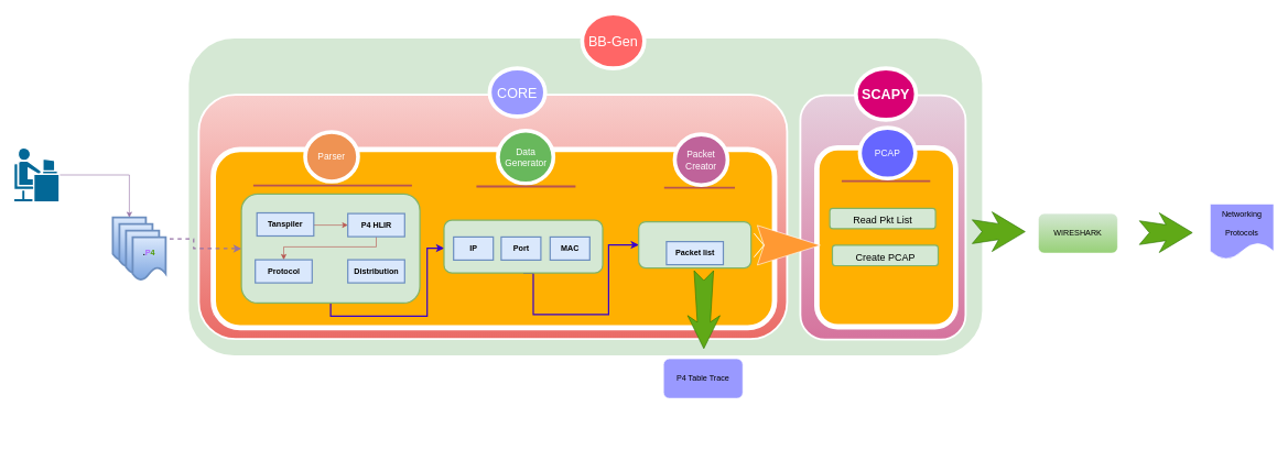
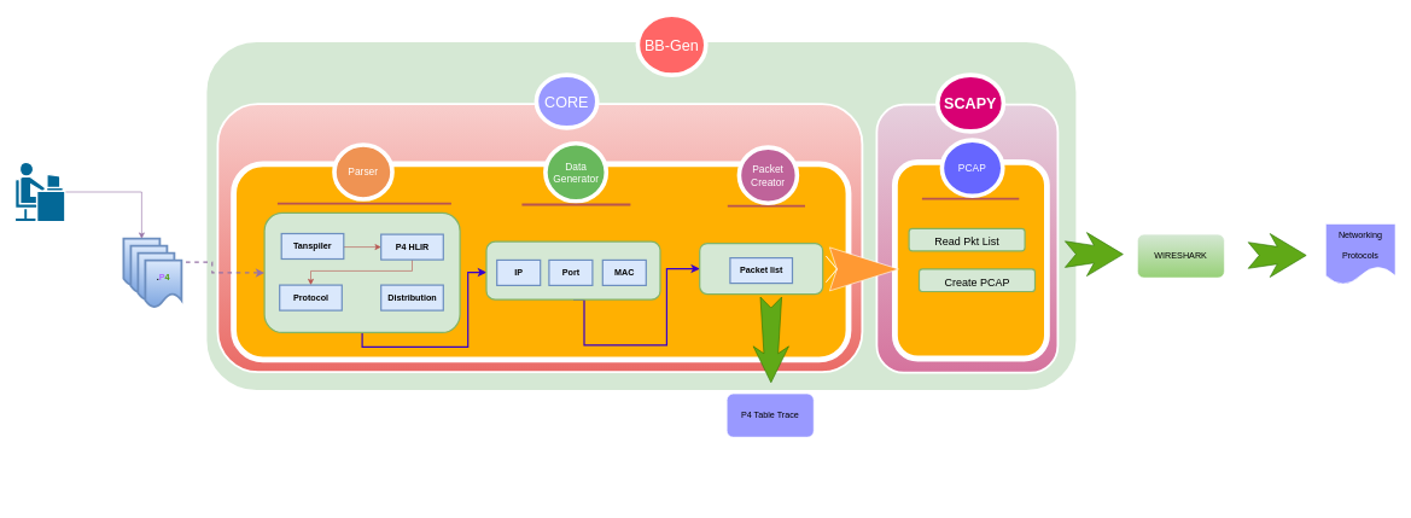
  <mxCell id="0" />
  <mxCell id="1" parent="0" />
  <mxCell id="2" value="" style="rounded=1;whiteSpace=wrap;html=1;strokeColor=#FFFFFF;strokeWidth=10;fillColor=#d5e8d4;" parent="1" vertex="1"><mxGeometry x="280" y="53" width="1210" height="490" as="geometry" /></mxCell>
  <mxCell id="3" value="" style="whiteSpace=wrap;html=1;rounded=1;shadow=0;strokeWidth=3;fontSize=20;align=center;fillColor=#f8cecc;strokeColor=#FFFFFF;gradientColor=#ea6b66;" parent="1" vertex="1"><mxGeometry x="300" y="143" width="890" height="370" as="geometry" /></mxCell>
  <mxCell id="4" value="" style="html=1;shadow=0;dashed=0;align=center;verticalAlign=middle;shape=mxgraph.arrows2.stylisedArrow;dy=0.6;dx=40;notch=15;feather=0.4;rounded=0;strokeWidth=1;fontSize=27;strokeColor=none;fillColor=#fff2cc;" parent="1" vertex="1"><mxGeometry x="321.5" y="428.5" width="100" height="60" as="geometry" /></mxCell>
  <mxCell id="5" value="&lt;font style=&quot;font-size: 21px&quot;&gt;CORE&lt;/font&gt;" style="ellipse;whiteSpace=wrap;html=1;rounded=0;shadow=0;strokeWidth=6;fontSize=14;align=center;fillColor=#9999FF;strokeColor=#FFFFFF;fontColor=#FFFFFF;" parent="1" vertex="1"><mxGeometry x="740" y="103" width="84" height="73" as="geometry" /></mxCell>
  <mxCell id="6" value="" style="whiteSpace=wrap;html=1;rounded=1;shadow=0;strokeWidth=8;fontSize=20;align=center;fillColor=#FFB001;strokeColor=#FFFFFF;" parent="1" vertex="1"><mxGeometry x="322" y="226" width="849" height="270" as="geometry" /></mxCell>
  <mxCell id="7" value="" style="line;strokeWidth=3;html=1;rounded=0;shadow=0;fontSize=27;align=center;fillColor=#f8cecc;strokeColor=#b85450;" parent="1" vertex="1"><mxGeometry x="382.5" y="275.5" width="240" height="10" as="geometry" /></mxCell>
  <mxCell id="8" value="" style="line;strokeWidth=3;html=1;rounded=0;shadow=0;fontSize=27;align=center;fillColor=#f8cecc;strokeColor=#b85450;" parent="1" vertex="1"><mxGeometry x="1004" y="279" width="107" height="10" as="geometry" /></mxCell>
  <mxCell id="9" value="" style="html=1;shadow=0;dashed=0;align=center;verticalAlign=middle;shape=mxgraph.arrows2.stylisedArrow;dy=0.6;dx=40;notch=15;feather=0.4;rounded=0;strokeWidth=1;fontSize=27;strokeColor=#2D7600;fillColor=#60a917;rotation=90;fontColor=#ffffff;" parent="1" vertex="1"><mxGeometry x="1005" y="444" width="118" height="49" as="geometry" /></mxCell>
  <mxCell id="10" value="Data Generator" style="ellipse;whiteSpace=wrap;html=1;rounded=0;shadow=0;strokeWidth=6;fontSize=14;align=center;fillColor=#68B85C;strokeColor=#FFFFFF;fontColor=#FFFFFF;" parent="1" vertex="1"><mxGeometry x="752.5" y="197.5" width="84" height="80" as="geometry" /></mxCell>
  <mxCell id="11" value="Packet Creator" style="ellipse;whiteSpace=wrap;html=1;rounded=0;shadow=0;strokeWidth=6;fontSize=14;align=center;fillColor=#BF639A;strokeColor=#FFFFFF;fontColor=#FFFFFF;" parent="1" vertex="1"><mxGeometry x="1020" y="203" width="80" height="77" as="geometry" /></mxCell>
  <mxCell id="12" style="edgeStyle=orthogonalEdgeStyle;rounded=0;orthogonalLoop=1;jettySize=auto;html=1;exitX=0.5;exitY=1;exitDx=0;exitDy=0;fillColor=#6a00ff;strokeColor=#3700CC;strokeWidth=2;" parent="1" source="13" target="20" edge="1"><mxGeometry relative="1" as="geometry"><Array as="points"><mxPoint x="499.5" y="478.5" /><mxPoint x="645.5" y="478.5" /><mxPoint x="645.5" y="375.5" /></Array></mxGeometry></mxCell>
  <mxCell id="13" value="" style="whiteSpace=wrap;html=1;rounded=1;shadow=0;strokeWidth=2;fontSize=20;align=center;fillColor=#d5e8d4;strokeColor=#82b366;" parent="1" vertex="1"><mxGeometry x="364.5" y="293.5" width="270" height="165" as="geometry" /></mxCell>
  <mxCell id="14" value="&lt;b&gt;Distribution&lt;/b&gt;" style="rounded=0;whiteSpace=wrap;html=1;strokeWidth=2;fillColor=#dae8fc;strokeColor=#6c8ebf;" parent="1" vertex="1"><mxGeometry x="525.5" y="393" width="86" height="35" as="geometry" /></mxCell>
  <mxCell id="15" style="edgeStyle=orthogonalEdgeStyle;rounded=0;orthogonalLoop=1;jettySize=auto;html=1;exitX=0.5;exitY=1;exitDx=0;exitDy=0;entryX=0.5;entryY=0;entryDx=0;entryDy=0;fillColor=#f8cecc;strokeColor=#b85450;" parent="1" source="16" target="17" edge="1"><mxGeometry relative="1" as="geometry"><Array as="points"><mxPoint x="568.5" y="373.5" /><mxPoint x="428.5" y="373.5" /></Array></mxGeometry></mxCell>
  <mxCell id="16" value="&lt;b&gt;P4 HLIR&lt;/b&gt;" style="rounded=0;whiteSpace=wrap;html=1;strokeWidth=2;fillColor=#dae8fc;strokeColor=#6c8ebf;" parent="1" vertex="1"><mxGeometry x="525.5" y="323" width="86" height="35" as="geometry" /></mxCell>
  <mxCell id="17" value="&lt;b&gt;Protocol&lt;/b&gt;" style="rounded=0;whiteSpace=wrap;html=1;strokeWidth=2;fillColor=#dae8fc;strokeColor=#6c8ebf;" parent="1" vertex="1"><mxGeometry x="385.5" y="393" width="86" height="35" as="geometry" /></mxCell>
  <mxCell id="18" value="Parser" style="ellipse;whiteSpace=wrap;html=1;rounded=0;shadow=0;strokeWidth=6;fontSize=14;align=center;fillColor=#EF9353;strokeColor=#FFFFFF;fontColor=#FFFFFF;" parent="1" vertex="1"><mxGeometry x="461" y="199.5" width="80" height="75" as="geometry" /></mxCell>
  <mxCell id="19" style="edgeStyle=orthogonalEdgeStyle;rounded=0;orthogonalLoop=1;jettySize=auto;html=1;exitX=0.5;exitY=1;exitDx=0;exitDy=0;entryX=0;entryY=0.5;entryDx=0;entryDy=0;fillColor=#6a00ff;strokeColor=#3700CC;strokeWidth=2;" parent="1" source="20" target="24" edge="1"><mxGeometry relative="1" as="geometry"><Array as="points"><mxPoint x="806" y="413" /><mxPoint x="806" y="476" /><mxPoint x="920" y="476" /><mxPoint x="920" y="371" /></Array></mxGeometry></mxCell>
  <mxCell id="20" value="" style="whiteSpace=wrap;html=1;rounded=1;shadow=0;strokeWidth=2;fontSize=20;align=center;fillColor=#d5e8d4;strokeColor=#82b366;" parent="1" vertex="1"><mxGeometry x="671" y="333" width="240" height="80" as="geometry" /></mxCell>
  <mxCell id="21" value="&lt;b&gt;IP&lt;/b&gt;" style="rounded=0;whiteSpace=wrap;html=1;strokeWidth=2;fillColor=#dae8fc;strokeColor=#6c8ebf;" parent="1" vertex="1"><mxGeometry x="685.5" y="358.5" width="60" height="35" as="geometry" /></mxCell>
  <mxCell id="22" value="&lt;b&gt;Port&lt;/b&gt;" style="rounded=0;whiteSpace=wrap;html=1;strokeWidth=2;fillColor=#dae8fc;strokeColor=#6c8ebf;" parent="1" vertex="1"><mxGeometry x="757.5" y="358.5" width="60" height="35" as="geometry" /></mxCell>
  <mxCell id="23" value="&lt;b&gt;MAC&lt;/b&gt;" style="rounded=0;whiteSpace=wrap;html=1;strokeWidth=2;fillColor=#dae8fc;strokeColor=#6c8ebf;" parent="1" vertex="1"><mxGeometry x="831.5" y="358.5" width="60" height="35" as="geometry" /></mxCell>
  <mxCell id="24" value="" style="whiteSpace=wrap;html=1;rounded=1;shadow=0;strokeWidth=2;fontSize=20;align=center;fillColor=#d5e8d4;strokeColor=#82b366;" parent="1" vertex="1"><mxGeometry x="965.5" y="335.5" width="170" height="70" as="geometry" /></mxCell>
  <mxCell id="25" value="" style="line;strokeWidth=3;html=1;rounded=0;shadow=0;fontSize=27;align=center;fillColor=#f8cecc;strokeColor=#b85450;" parent="1" vertex="1"><mxGeometry x="720" y="277" width="150" height="10" as="geometry" /></mxCell>
  <mxCell id="26" style="edgeStyle=orthogonalEdgeStyle;rounded=0;orthogonalLoop=1;jettySize=auto;html=1;exitX=1;exitY=0.5;exitDx=0;exitDy=0;fillColor=#f8cecc;strokeColor=#b85450;" parent="1" source="27" target="16" edge="1"><mxGeometry relative="1" as="geometry"><Array as="points"><mxPoint x="474.5" y="340.5" /></Array></mxGeometry></mxCell>
  <mxCell id="27" value="&lt;b&gt;Tanspiler&lt;/b&gt;" style="rounded=0;whiteSpace=wrap;html=1;strokeWidth=2;fillColor=#dae8fc;strokeColor=#6c8ebf;" parent="1" vertex="1"><mxGeometry x="388" y="322" width="86" height="35" as="geometry" /></mxCell>
- <mxCell id="28" value="&lt;b&gt;Packet list&lt;/b&gt;" style="rounded=0;whiteSpace=wrap;html=1;strokeWidth=2;fillColor=#dae8fc;strokeColor=#6c8ebf;" parent="1" vertex="1"><mxGeometry x="1007.5" y="365.5" width="86" height="35" as="geometry" /></mxCell>
+ <mxCell id="28" value="&lt;b&gt;Packet list&lt;/b&gt;" style="rounded=0;whiteSpace=wrap;html=1;strokeWidth=2;fillColor=#dae8fc;strokeColor=#6c8ebf;" parent="1" vertex="1"><mxGeometry x="1007.5" y="355.5" width="86" height="35" as="geometry" /></mxCell>
  <mxCell id="29" value="" style="whiteSpace=wrap;html=1;rounded=1;shadow=0;strokeWidth=3;fontSize=20;align=center;fillColor=#e6d0de;strokeColor=#FFFFFF;gradientColor=#d5739d;" parent="1" vertex="1"><mxGeometry x="1210" y="144" width="250" height="370" as="geometry" /></mxCell>
  <mxCell id="30" value="" style="whiteSpace=wrap;html=1;rounded=1;shadow=0;strokeWidth=8;fontSize=20;align=center;fillColor=#FFB001;strokeColor=#FFFFFF;" parent="1" vertex="1"><mxGeometry x="1235" y="223.5" width="210" height="271" as="geometry" /></mxCell>
- <mxCell id="31" value="&lt;font style=&quot;font-size: 15px&quot;&gt;Create PCAP&lt;/font&gt;" style="whiteSpace=wrap;html=1;rounded=1;shadow=0;strokeWidth=2;fontSize=20;align=center;fillColor=#d5e8d4;strokeColor=#82b366;" parent="1" vertex="1"><mxGeometry x="1258.5" y="371" width="160" height="31" as="geometry" /></mxCell>
+ <mxCell id="31" value="&lt;font style=&quot;font-size: 15px&quot;&gt;Create PCAP&lt;/font&gt;" style="whiteSpace=wrap;html=1;rounded=1;shadow=0;strokeWidth=2;fontSize=20;align=center;fillColor=#d5e8d4;strokeColor=#82b366;" parent="1" vertex="1"><mxGeometry x="1268.5" y="371" width="160" height="31" as="geometry" /></mxCell>
  <mxCell id="32" value="&lt;font style=&quot;font-size: 15px&quot;&gt;Read Pkt List&lt;/font&gt;" style="whiteSpace=wrap;html=1;rounded=1;shadow=0;strokeWidth=2;fontSize=20;align=center;fillColor=#d5e8d4;strokeColor=#82b366;" parent="1" vertex="1"><mxGeometry x="1254.5" y="315" width="160" height="31" as="geometry" /></mxCell>
  <mxCell id="33" value="" style="line;strokeWidth=3;html=1;rounded=0;shadow=0;fontSize=27;align=center;fillColor=#f8cecc;strokeColor=#b85450;" parent="1" vertex="1"><mxGeometry x="1272.5" y="269" width="134" height="10" as="geometry" /></mxCell>
  <mxCell id="34" value="PCAP" style="ellipse;whiteSpace=wrap;html=1;rounded=0;shadow=0;strokeWidth=6;fontSize=14;align=center;fillColor=#6666FF;strokeColor=#FFFFFF;fontColor=#FFFFFF;" parent="1" vertex="1"><mxGeometry x="1300" y="193" width="84" height="77" as="geometry" /></mxCell>
  <mxCell id="35" style="edgeStyle=orthogonalEdgeStyle;rounded=0;orthogonalLoop=1;jettySize=auto;html=1;exitX=1;exitY=0.5;exitDx=0;exitDy=0;entryX=0;entryY=0.5;entryDx=0;entryDy=0;strokeWidth=2;dashed=1;fillColor=#e1d5e7;strokeColor=#9673a6;" parent="1" source="36" target="13" edge="1"><mxGeometry relative="1" as="geometry" /></mxCell>
  <mxCell id="36" value="" style="shape=document;whiteSpace=wrap;html=1;boundedLbl=1;strokeColor=#6c8ebf;strokeWidth=3;fillColor=#dae8fc;gradientColor=#7ea6e0;" parent="1" vertex="1"><mxGeometry x="170" y="329" width="50" height="65" as="geometry" /></mxCell>
  <mxCell id="37" value="" style="html=1;shadow=0;dashed=0;align=center;verticalAlign=middle;shape=mxgraph.arrows2.stylisedArrow;dy=0.6;dx=40;notch=15;feather=0.4;rounded=0;strokeWidth=1;fontSize=27;strokeColor=#2D7600;fillColor=#60a917;fontColor=#ffffff;" parent="1" vertex="1"><mxGeometry x="1470" y="320.5" width="80" height="60" as="geometry" /></mxCell>
  <mxCell id="38" value="&lt;font style=&quot;font-size: 21px&quot;&gt;&lt;b&gt;SCAPY&lt;/b&gt;&lt;/font&gt;" style="ellipse;whiteSpace=wrap;html=1;rounded=0;shadow=0;strokeWidth=6;fontSize=14;align=center;fillColor=#d80073;strokeColor=#FFFFFF;fontColor=#ffffff;" parent="1" vertex="1"><mxGeometry x="1294" y="103" width="91" height="78" as="geometry" /></mxCell>
  <mxCell id="39" value="&lt;span style=&quot;font-size: 21px&quot;&gt;BB-Gen&lt;/span&gt;" style="ellipse;whiteSpace=wrap;html=1;rounded=0;shadow=0;strokeWidth=6;fontSize=14;align=center;fillColor=#FF6666;strokeColor=#FFFFFF;fontColor=#ffffff;" parent="1" vertex="1"><mxGeometry x="880" y="20" width="94" height="83" as="geometry" /></mxCell>
  <mxCell id="40" style="edgeStyle=orthogonalEdgeStyle;rounded=0;orthogonalLoop=1;jettySize=auto;html=1;exitX=1;exitY=0.5;exitDx=0;exitDy=0;exitPerimeter=0;entryX=0.5;entryY=0;entryDx=0;entryDy=0;fillColor=#e1d5e7;strokeColor=#9673a6;" edge="1" parent="1" source="41" target="36"><mxGeometry relative="1" as="geometry" /></mxCell>
  <mxCell id="41" value="" style="shape=mxgraph.cisco.people.androgenous_person;html=1;dashed=0;fillColor=#036897;strokeColor=#ffffff;strokeWidth=2;verticalLabelPosition=bottom;verticalAlign=top" parent="1" vertex="1"><mxGeometry x="20" y="223.5" width="69" height="82" as="geometry" /></mxCell>
  <mxCell id="42" value="" style="html=1;shadow=0;dashed=0;align=center;verticalAlign=middle;shape=mxgraph.arrows2.stylisedArrow;dy=1;dx=85;notch=15;feather=0.4;rounded=0;strokeWidth=1;fontSize=27;strokeColor=#FFFFFF;fillColor=#FF9933;" parent="1" vertex="1"><mxGeometry x="1140" y="341" width="100" height="60" as="geometry" /></mxCell>
  <mxCell id="43" value="" style="shape=document;whiteSpace=wrap;html=1;boundedLbl=1;strokeColor=#6c8ebf;strokeWidth=3;fillColor=#dae8fc;gradientColor=#7ea6e0;" parent="1" vertex="1"><mxGeometry x="180" y="339" width="50" height="65" as="geometry" /></mxCell>
  <mxCell id="44" value="" style="shape=document;whiteSpace=wrap;html=1;boundedLbl=1;strokeColor=#6c8ebf;strokeWidth=3;fillColor=#dae8fc;gradientColor=#7ea6e0;" parent="1" vertex="1"><mxGeometry x="190" y="349" width="50" height="65" as="geometry" /></mxCell>
  <mxCell id="45" value="&lt;b&gt;.&lt;font color=&quot;#b266ff&quot;&gt;P&lt;/font&gt;&lt;font color=&quot;#4d9900&quot;&gt;4&lt;/font&gt;&lt;/b&gt;" style="shape=document;whiteSpace=wrap;html=1;boundedLbl=1;strokeColor=#6c8ebf;strokeWidth=3;fillColor=#dae8fc;gradientColor=#7ea6e0;" parent="1" vertex="1"><mxGeometry x="200" y="359" width="50" height="65" as="geometry" /></mxCell>
  <mxCell id="46" value="" style="rounded=1;whiteSpace=wrap;html=1;strokeColor=#FFFFFF;" vertex="1" parent="1"><mxGeometry x="480" y="633" width="120" height="60" as="geometry" /></mxCell>
  <mxCell id="47" value="&lt;span&gt;WIRESHARK&lt;/span&gt;" style="rounded=1;whiteSpace=wrap;html=1;strokeColor=#FFFFFF;fillColor=#d5e8d4;gradientColor=#97d077;" vertex="1" parent="1"><mxGeometry x="1570" y="323" width="120" height="60" as="geometry" /></mxCell>
  <mxCell id="48" value="P4 Table Trace" style="rounded=1;whiteSpace=wrap;html=1;strokeColor=#FFFFFF;fillColor=#9999FF;" vertex="1" parent="1"><mxGeometry x="1003" y="543" width="120" height="60" as="geometry" /></mxCell>
  <mxCell id="49" value="" style="html=1;shadow=0;dashed=0;align=center;verticalAlign=middle;shape=mxgraph.arrows2.stylisedArrow;dy=0.6;dx=40;notch=15;feather=0.4;rounded=0;strokeWidth=1;fontSize=27;strokeColor=#2D7600;fillColor=#60a917;fontColor=#ffffff;" vertex="1" parent="1"><mxGeometry x="1723" y="322" width="80" height="60" as="geometry" /></mxCell>
  <mxCell id="50" value="Networking&lt;br&gt;&lt;br&gt;Protocols&lt;br&gt;" style="shape=document;whiteSpace=wrap;html=1;boundedLbl=1;strokeColor=#FFFFFF;fillColor=#9999FF;" vertex="1" parent="1"><mxGeometry x="1830" y="308.5" width="96" height="84" as="geometry" /></mxCell>
